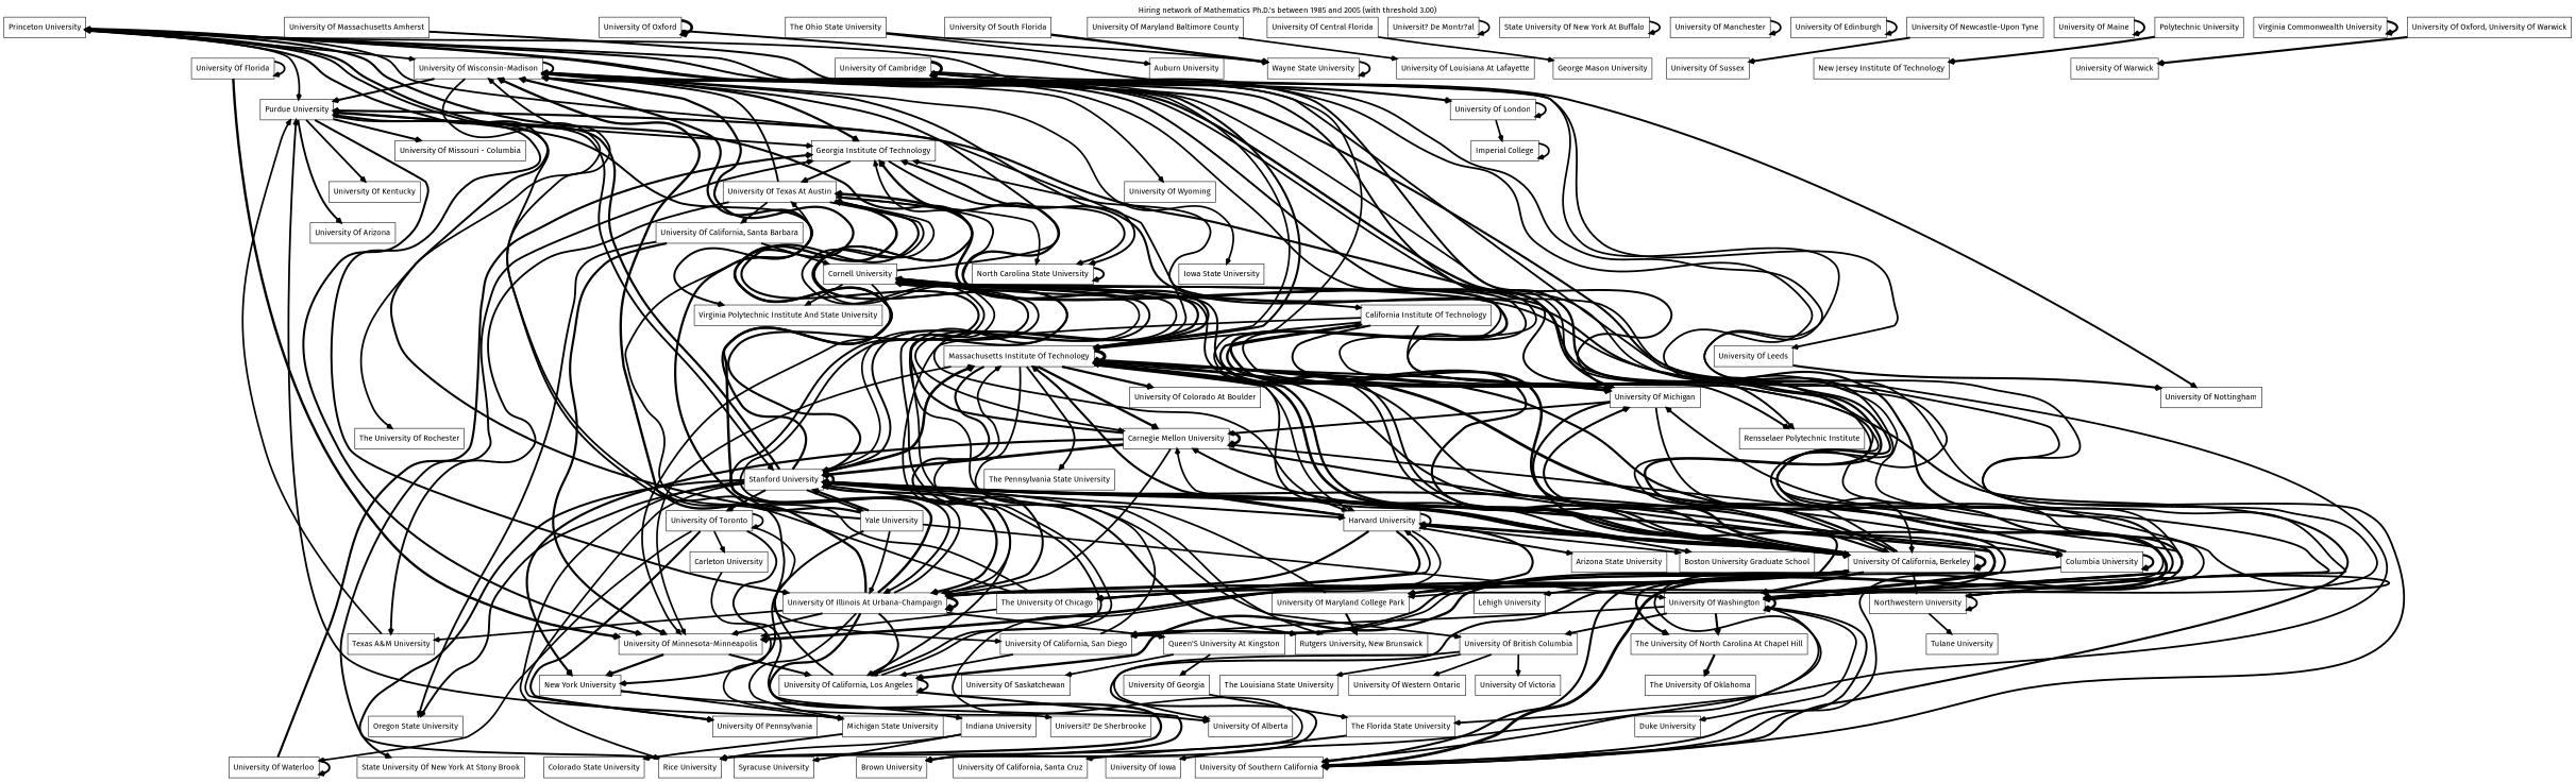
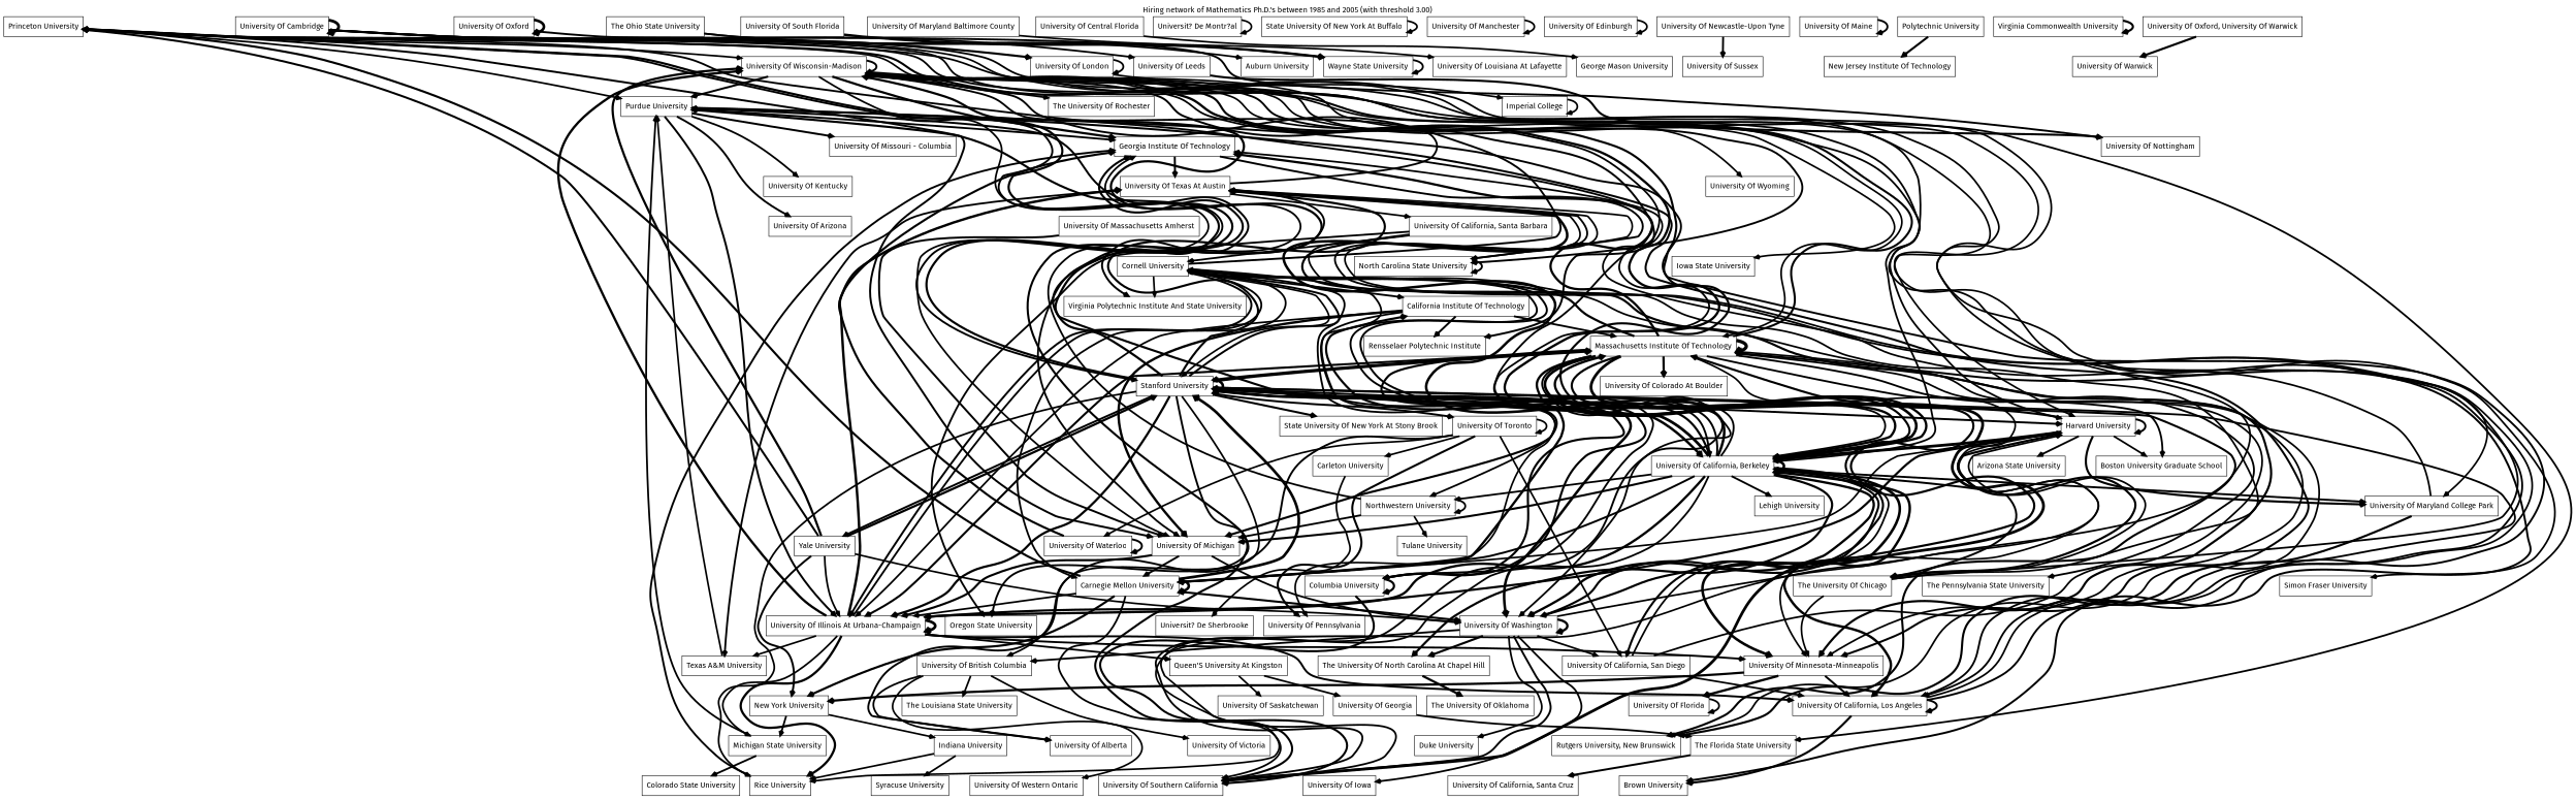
  digraph {
    fontname="Fira Sans"
    label="Hiring network of Mathematics Ph.D.'s between 1985 and 2005 (with threshold 3.00)"
    labelloc=t
    node [fontname="Fira Sans" shape=rectangle]
    edge [arrowhead=vee arrowsize=0.8 fontname="Fira Sans" penwidth=3.1 weight=0.1]
    "Princeton University"
    "University Of Wisconsin-Madison"
    "Harvard University"
    "Massachusetts Institute Of Technology"
    "Stanford University"
    "Purdue University"
    "University Of Michigan"
    "University Of Wyoming"
    "Iowa State University"
    "North Carolina State University"
    "University Of Maryland College Park"
+   "Simon Fraser University"
    "The University Of Rochester"
    "University Of California, Berkeley"
    "Georgia Institute Of Technology"
    "Rensselaer Polytechnic Institute"
    "Rice University"
    "The University Of Chicago"
    "University Of Illinois At Urbana-Champaign"
    "Carnegie Mellon University"
    "Boston University Graduate School"
    "Arizona State University"
    "University Of Minnesota-Minneapolis"
    "Cornell University"
    "University Of Washington"
    "Rutgers University, New Brunswick"
    "University Of Southern California"
    "The Pennsylvania State University"
    "Columbia University"
    "Brown University"
    "University Of Colorado At Boulder"
    "University Of Toronto"
    "University Of Pennsylvania"
    "University Of California, Los Angeles"
    "University Of Texas At Austin"
    "Yale University"
    "University Of British Columbia"
    "Oregon State University"
    "State University Of New York At Stony Brook"
    "Virginia Polytechnic Institute And State University"
    "University Of Kentucky"
    "University Of Arizona"
    "University Of Missouri - Columbia"
    "University Of California, San Diego"
    "California Institute Of Technology"
    "The University Of North Carolina At Chapel Hill"
    "Northwestern University"
    "Lehigh University"
    "Queen'S University At Kingston"
    "University Of Saskatchewan"
    "University Of Georgia"
    "The Florida State University"
    "Michigan State University"
    "Texas A&M University"
    "New York University"
    "University Of Waterloo"
    "Carleton University"
    "University Of Alberta"
    "Universit? De Sherbrooke"
    "University Of Florida"
    "Duke University"
    "University Of Iowa"
    "Indiana University"
    "University Of California, Santa Barbara"
    "Syracuse University"
    "Colorado State University"
    "The Ohio State University"
    "Auburn University"
    "Wayne State University"
    "University Of Western Ontario"
    "University Of Victoria"
    "The Louisiana State University"
    "University Of Maryland Baltimore County"
    "University Of Louisiana At Lafayette"
    "University Of Central Florida"
    "George Mason University"
    "The University Of Oklahoma"
    "Tulane University"
    "University Of London"
    "Imperial College"
    "University Of Cambridge"
    "University Of Leeds"
    "University Of California, Santa Cruz"
    "University Of Nottingham"
    "Universit? De Montr?al"
    "State University Of New York At Buffalo"
    "University Of Manchester"
    "University Of Edinburgh"
    "University Of Newcastle-Upon Tyne"
    "University Of Sussex"
    "University Of Maine"
    "University Of Oxford"
    "University Of Massachusetts Amherst"
    "Polytechnic University"
    "New Jersey Institute Of Technology"
    "Virginia Commonwealth University"
    "University Of Oxford, University Of Warwick"
    "University Of Warwick"
    "University Of South Florida"
    "Princeton University" -> "University Of Wisconsin-Madison"
    "Princeton University" -> "Harvard University" [penwidth=3.3]
    "Princeton University" -> "Massachusetts Institute Of Technology"
    "Princeton University" -> "Stanford University" [penwidth=3.5]
    "Princeton University" -> "Purdue University" [penwidth=3.2]
    "Princeton University" -> "University Of Michigan" [penwidth=3.6]
    "University Of Wisconsin-Madison" -> "University Of Wisconsin-Madison" [penwidth=3.6]
    "University Of Wisconsin-Madison" -> "Purdue University" [penwidth=3.6]
    "University Of Wisconsin-Madison" -> "University Of Michigan" [penwidth=3.2]
    "University Of Wisconsin-Madison" -> "University Of Wyoming"
    "University Of Wisconsin-Madison" -> "Iowa State University"
    "University Of Wisconsin-Madison" -> "North Carolina State University" [penwidth=3.5]
    "University Of Wisconsin-Madison" -> "University Of Maryland College Park"
+   "University Of Wisconsin-Madison" -> "Simon Fraser University" [penwidth=3.2]
    "University Of Wisconsin-Madison" -> "The University Of Rochester" [penwidth=3.2]
    "University Of Wisconsin-Madison" -> "University Of California, Berkeley" [penwidth=3.3]
    "University Of Wisconsin-Madison" -> "Georgia Institute Of Technology" [penwidth=4.1]
    "University Of Wisconsin-Madison" -> "Rensselaer Polytechnic Institute" [penwidth=3.6]
    "Harvard University" -> "Harvard University" [penwidth=3.6]
    "Harvard University" -> "Massachusetts Institute Of Technology" [penwidth=3.9]
    "Harvard University" -> "University Of Maryland College Park" [penwidth=3.9]
    "Harvard University" -> "University Of California, Berkeley" [penwidth=3.7]
    "Harvard University" -> "Rice University"
    "Harvard University" -> "The University Of Chicago" [penwidth=4.0]
    "Harvard University" -> "University Of Illinois At Urbana-Champaign" [penwidth=4.0]
    "Harvard University" -> "Carnegie Mellon University"
    "Harvard University" -> "Boston University Graduate School" [penwidth=3.2]
    "Harvard University" -> "Arizona State University" [penwidth=3.4]
    "Massachusetts Institute Of Technology" -> "Princeton University" [penwidth=3.8]
    "Massachusetts Institute Of Technology" -> "Massachusetts Institute Of Technology" [penwidth=6.0]
+   "Massachusetts Institute Of Technology" -> "Stanford University" [penwidth=4.0]
    "Massachusetts Institute Of Technology" -> "University Of Michigan" [penwidth=3.9]
    "Massachusetts Institute Of Technology" -> "University Of California, Berkeley" [penwidth=4.9]
    "Massachusetts Institute Of Technology" -> "Georgia Institute Of Technology" [penwidth=4.2]
    "Massachusetts Institute Of Technology" -> "University Of Illinois At Urbana-Champaign" [penwidth=3.8]
    "Massachusetts Institute Of Technology" -> "Carnegie Mellon University" [penwidth=4.3]
    "Massachusetts Institute Of Technology" -> "Boston University Graduate School" [penwidth=3.4]
    "Massachusetts Institute Of Technology" -> "University Of Minnesota-Minneapolis"
    "Massachusetts Institute Of Technology" -> "Cornell University" [penwidth=4.1]
    "Massachusetts Institute Of Technology" -> "University Of Washington" [penwidth=4.0]
    "Massachusetts Institute Of Technology" -> "Rutgers University, New Brunswick" [penwidth=3.2]
    "Massachusetts Institute Of Technology" -> "University Of Southern California" [penwidth=5.1]
    "Massachusetts Institute Of Technology" -> "The Pennsylvania State University" [penwidth=3.4]
    "Massachusetts Institute Of Technology" -> "Columbia University" [penwidth=3.5]
    "Massachusetts Institute Of Technology" -> "Brown University" [penwidth=3.6]
    "Massachusetts Institute Of Technology" -> "University Of Colorado At Boulder" [penwidth=4.1]
    "Stanford University" -> "Princeton University" [penwidth=4.0]
    "Stanford University" -> "University Of Wisconsin-Madison" [penwidth=4.1]
    "Stanford University" -> "Harvard University" [penwidth=3.6]
    "Stanford University" -> "Massachusetts Institute Of Technology" [penwidth=4.8]
    "Stanford University" -> "Stanford University" [penwidth=4.8]
    "Stanford University" -> "University Of California, Berkeley" [penwidth=4.6]
    "Stanford University" -> "Rice University" [penwidth=3.2]
    "Stanford University" -> "University Of Illinois At Urbana-Champaign" [penwidth=4.1]
    "Stanford University" -> "Cornell University" [penwidth=3.6]
    "Stanford University" -> "University Of Washington" [penwidth=4.7]
    "Stanford University" -> "Rutgers University, New Brunswick" [penwidth=3.8]
    "Stanford University" -> "Columbia University" [penwidth=3.9]
    "Stanford University" -> "University Of Toronto" [penwidth=3.6]
    "Stanford University" -> "University Of Pennsylvania"
    "Stanford University" -> "University Of California, Los Angeles" [penwidth=3.4]
    "Stanford University" -> "University Of Texas At Austin" [penwidth=3.9]
    "Stanford University" -> "Yale University" [penwidth=3.6]
    "Stanford University" -> "University Of British Columbia" [penwidth=3.2]
    "Stanford University" -> "Oregon State University" [penwidth=3.5]
    "Stanford University" -> "State University Of New York At Stony Brook" [penwidth=3.7]
    "Purdue University" -> "Georgia Institute Of Technology" [penwidth=3.4]
    "Purdue University" -> "University Of Illinois At Urbana-Champaign" [penwidth=3.6]
    "Purdue University" -> "University Of Minnesota-Minneapolis" [penwidth=3.7]
    "Purdue University" -> "Virginia Polytechnic Institute And State University" [penwidth=3.6]
    "Purdue University" -> "University Of Kentucky" [penwidth=3.3]
    "Purdue University" -> "University Of Arizona" [penwidth=3.5]
    "Purdue University" -> "University Of Missouri - Columbia" [penwidth=3.6]
    "University Of Michigan" -> "University Of Illinois At Urbana-Champaign" [penwidth=3.9]
    "University Of Michigan" -> "Carnegie Mellon University" [penwidth=3.5]
    "University Of Michigan" -> "University Of Washington" [penwidth=3.3]
    "North Carolina State University" -> "North Carolina State University" [penwidth=3.5]
    "University Of Maryland College Park" -> "Georgia Institute Of Technology" [penwidth=3.2]
    "University Of Maryland College Park" -> "Rutgers University, New Brunswick" [penwidth=3.9]
    "University Of California, Berkeley" -> "Princeton University" [penwidth=3.4]
    "University Of California, Berkeley" -> "University Of Wisconsin-Madison" [penwidth=4.3]
    "University Of California, Berkeley" -> "Harvard University" [penwidth=3.6]
    "University Of California, Berkeley" -> "Massachusetts Institute Of Technology" [penwidth=4.3]
    "University Of California, Berkeley" -> "Stanford University" [penwidth=5.1]
    "University Of California, Berkeley" -> "University Of Michigan" [penwidth=3.8]
    "University Of California, Berkeley" -> "University Of Maryland College Park" [penwidth=3.5]
    "University Of California, Berkeley" -> "University Of California, Berkeley" [penwidth=4.7]
    "University Of California, Berkeley" -> "The University Of Chicago" [penwidth=3.6]
    "University Of California, Berkeley" -> "University Of Illinois At Urbana-Champaign" [penwidth=4.3]
    "University Of California, Berkeley" -> "Carnegie Mellon University" [penwidth=3.6]
    "University Of California, Berkeley" -> "University Of Minnesota-Minneapolis" [penwidth=4.8]
    "University Of California, Berkeley" -> "Cornell University" [penwidth=3.6]
    "University Of California, Berkeley" -> "University Of Washington" [penwidth=4.3]
    "University Of California, Berkeley" -> "University Of Southern California" [penwidth=3.3]
    "University Of California, Berkeley" -> "University Of California, Los Angeles" [penwidth=4.5]
    "University Of California, Berkeley" -> "University Of Texas At Austin" [penwidth=4.7]
    "University Of California, Berkeley" -> "University Of California, San Diego" [penwidth=3.8]
    "University Of California, Berkeley" -> "California Institute Of Technology" [penwidth=4.0]
    "University Of California, Berkeley" -> "The University Of North Carolina At Chapel Hill" [penwidth=4.0]
    "University Of California, Berkeley" -> "Northwestern University" [penwidth=3.3]
    "University Of California, Berkeley" -> "Lehigh University" [penwidth=3.4]
    "Georgia Institute Of Technology" -> "North Carolina State University" [penwidth=3.5]
    "Georgia Institute Of Technology" -> "University Of Texas At Austin" [penwidth=3.6]
    "Rice University" -> "Georgia Institute Of Technology" [penwidth=3.5]
    "The University Of Chicago" -> "University Of Wisconsin-Madison" [penwidth=3.3]
    "The University Of Chicago" -> "Harvard University" [penwidth=3.2]
    "The University Of Chicago" -> "University Of Minnesota-Minneapolis"
    "The University Of Chicago" -> "University Of Texas At Austin" [penwidth=3.2]
    "University Of Illinois At Urbana-Champaign" -> "University Of Wisconsin-Madison" [penwidth=4.3]
    "University Of Illinois At Urbana-Champaign" -> "Rice University" [penwidth=4.2]
    "University Of Illinois At Urbana-Champaign" -> "University Of Illinois At Urbana-Champaign" [penwidth=5.0]
    "University Of Illinois At Urbana-Champaign" -> "University Of Minnesota-Minneapolis" [penwidth=3.5]
    "University Of Illinois At Urbana-Champaign" -> "Cornell University" [penwidth=3.4]
    "University Of Illinois At Urbana-Champaign" -> "University Of California, Los Angeles" [penwidth=3.6]
    "University Of Illinois At Urbana-Champaign" -> "University Of Texas At Austin" [penwidth=4.5]
    "University Of Illinois At Urbana-Champaign" -> "Queen'S University At Kingston" [penwidth=3.3]
    "University Of Illinois At Urbana-Champaign" -> "Michigan State University" [penwidth=3.2]
    "University Of Illinois At Urbana-Champaign" -> "Texas A&M University"
    "Carnegie Mellon University" -> "Princeton University" [penwidth=3.9]
    "Carnegie Mellon University" -> "Stanford University" [penwidth=4.9]
    "Carnegie Mellon University" -> "University Of Illinois At Urbana-Champaign" [penwidth=3.2]
    "Carnegie Mellon University" -> "Carnegie Mellon University" [penwidth=4.8]
    "Carnegie Mellon University" -> "University Of Washington" [penwidth=3.8]
    "Carnegie Mellon University" -> "University Of Southern California" [penwidth=3.3]
    "Carnegie Mellon University" -> "New York University" [penwidth=4.0]
    "University Of Minnesota-Minneapolis" -> "University Of California, Los Angeles" [penwidth=3.6]
    "University Of Minnesota-Minneapolis" -> "New York University" [penwidth=4.1]
-   "University Of Florida" -> "University Of Minnesota-Minneapolis" [penwidth=4.4]
+   "University Of Minnesota-Minneapolis" -> "University Of Florida" [penwidth=4.4]
    "Cornell University" -> "University Of Wisconsin-Madison" [penwidth=3.5]
    "Cornell University" -> "Stanford University"
    "Cornell University" -> "University Of California, Berkeley" [penwidth=3.5]
    "Cornell University" -> "University Of Illinois At Urbana-Champaign" [penwidth=3.6]
    "Cornell University" -> "Carnegie Mellon University" [penwidth=3.3]
    "Cornell University" -> "University Of Minnesota-Minneapolis" [penwidth=3.2]
    "Cornell University" -> "University Of Washington" [penwidth=3.3]
    "Cornell University" -> "Virginia Polytechnic Institute And State University"
    "Cornell University" -> "California Institute Of Technology" [penwidth=3.4]
    "University Of Washington" -> "Princeton University" [penwidth=3.2]
    "University Of Washington" -> "University Of Wisconsin-Madison" [penwidth=3.9]
    "University Of Washington" -> "University Of Washington" [penwidth=4.3]
    "University Of Washington" -> "University Of Southern California" [penwidth=3.5]
    "University Of Washington" -> "University Of British Columbia" [penwidth=3.4]
    "University Of Washington" -> "University Of California, San Diego" [penwidth=3.2]
    "University Of Washington" -> "The University Of North Carolina At Chapel Hill" [penwidth=3.9]
    "University Of Washington" -> "Duke University" [penwidth=3.2]
    "University Of Washington" -> "University Of Iowa" [penwidth=3.3]
    "University Of Southern California" -> "Georgia Institute Of Technology" [penwidth=3.8]
    "University Of Southern California" -> "Cornell University" [penwidth=3.4]
    "Columbia University" -> "Purdue University" [penwidth=3.9]
    "Columbia University" -> "University Of Southern California" [penwidth=3.8]
    "Columbia University" -> "Columbia University" [penwidth=4.0]
    "University Of Toronto" -> "University Of Toronto" [penwidth=3.2]
    "University Of Toronto" -> "University Of Pennsylvania" [penwidth=3.8]
    "University Of Toronto" -> "University Of California, San Diego"
    "University Of Toronto" -> "University Of Waterloo"
    "University Of Toronto" -> "Carleton University"
    "University Of Toronto" -> "University Of Alberta" [penwidth=3.5]
    "University Of California, Los Angeles" -> "Purdue University" [penwidth=3.5]
    "University Of California, Los Angeles" -> "Brown University" [penwidth=3.9]
    "University Of California, Los Angeles" -> "University Of California, Los Angeles" [penwidth=3.6]
    "University Of California, Los Angeles" -> "University Of Texas At Austin" [penwidth=3.2]
    "University Of Texas At Austin" -> "University Of Wisconsin-Madison" [penwidth=3.4]
    "University Of Texas At Austin" -> "University Of Michigan" [penwidth=3.4]
    "University Of Texas At Austin" -> "North Carolina State University"
    "University Of Texas At Austin" -> "University Of California, Los Angeles" [penwidth=3.4]
    "University Of Texas At Austin" -> "Texas A&M University" [penwidth=3.4]
    "University Of Texas At Austin" -> "University Of California, Santa Barbara"
    "Yale University" -> "Princeton University" [penwidth=3.7]
    "Yale University" -> "University Of Wisconsin-Madison" [penwidth=4.1]
    "Yale University" -> "Stanford University" [penwidth=4.1]
    "Yale University" -> "University Of Illinois At Urbana-Champaign" [penwidth=3.2]
    "Yale University" -> "University Of Washington"
    "Yale University" -> "New York University" [penwidth=3.6]
    "University Of British Columbia" -> "University Of Alberta" [penwidth=3.3]
    "University Of British Columbia" -> "University Of Western Ontario"
    "University Of British Columbia" -> "University Of Victoria"
    "University Of British Columbia" -> "The Louisiana State University" [penwidth=3.2]
    "University Of California, San Diego" -> "Massachusetts Institute Of Technology" [penwidth=3.2]
    "University Of California, San Diego" -> "University Of California, Berkeley" [penwidth=3.2]
    "University Of California, San Diego" -> "University Of California, Los Angeles" [penwidth=3.2]
    "California Institute Of Technology" -> "Massachusetts Institute Of Technology" [penwidth=3.4]
    "California Institute Of Technology" -> "University Of Michigan" [penwidth=4.4]
    "California Institute Of Technology" -> "Rensselaer Polytechnic Institute" [penwidth=3.6]
    "California Institute Of Technology" -> "University Of Illinois At Urbana-Champaign" [penwidth=3.2]
    "California Institute Of Technology" -> "Northwestern University" [penwidth=3.3]
    "The University Of North Carolina At Chapel Hill" -> "The University Of Oklahoma" [penwidth=4.1]
    "Northwestern University" -> "University Of Michigan" [penwidth=3.4]
    "Northwestern University" -> "Georgia Institute Of Technology" [penwidth=3.3]
    "Northwestern University" -> "Northwestern University" [penwidth=3.3]
    "Northwestern University" -> "Tulane University"
    "Queen'S University At Kingston" -> "University Of Saskatchewan"
    "Queen'S University At Kingston" -> "University Of Georgia" [penwidth=3.2]
    "University Of Georgia" -> "The Florida State University" [penwidth=3.3]
    "The Florida State University" -> "University Of California, Santa Cruz" [penwidth=3.6]
    "Michigan State University" -> "Purdue University" [penwidth=3.3]
    "Michigan State University" -> "Colorado State University" [penwidth=3.4]
    "Texas A&M University" -> "Purdue University"
    "New York University" -> "Michigan State University" [penwidth=3.3]
    "New York University" -> "Indiana University"
    "University Of Waterloo" -> "Georgia Institute Of Technology" [penwidth=3.9]
    "University Of Waterloo" -> "University Of Waterloo" [penwidth=3.6]
    "Carleton University" -> "Universit? De Sherbrooke"
    "University Of Florida" -> "University Of Florida" [penwidth=3.3]
    "Indiana University" -> "Rice University"
    "Indiana University" -> "Syracuse University" [penwidth=3.2]
    "University Of California, Santa Barbara" -> "University Of Minnesota-Minneapolis" [penwidth=4.0]
    "University Of California, Santa Barbara" -> "Cornell University" [penwidth=3.3]
    "University Of California, Santa Barbara" -> "Oregon State University" [penwidth=3.4]
    "The Ohio State University" -> "Auburn University"
    "The Ohio State University" -> "Wayne State University" [penwidth=3.2]
    "Wayne State University" -> "Wayne State University" [penwidth=3.4]
    "University Of Maryland Baltimore County" -> "University Of Louisiana At Lafayette"
    "University Of Central Florida" -> "George Mason University"
    "University Of London" -> "University Of London" [penwidth=3.3]
    "University Of London" -> "Imperial College"
    "Imperial College" -> "Imperial College" [penwidth=3.2]
    "University Of Cambridge" -> "Harvard University"
    "University Of Cambridge" -> "University Of California, Berkeley" [penwidth=3.3]
    "University Of Cambridge" -> "The Florida State University" [penwidth=3.3]
    "University Of Cambridge" -> "University Of London" [penwidth=3.9]
    "University Of Cambridge" -> "University Of Cambridge" [penwidth=5.2]
    "University Of Cambridge" -> "University Of Leeds" [penwidth=3.3]
    "University Of Leeds" -> "University Of Nottingham" [penwidth=3.8]
    "Universit? De Montr?al" -> "Universit? De Montr?al"
    "State University Of New York At Buffalo" -> "State University Of New York At Buffalo" [penwidth=3.2]
    "University Of Manchester" -> "University Of Manchester" [penwidth=3.2]
    "University Of Edinburgh" -> "University Of Edinburgh" [penwidth=3.2]
    "University Of Newcastle-Upon Tyne" -> "University Of Sussex" [penwidth=3.5]
    "University Of Maine" -> "University Of Maine" [penwidth=3.5]
    "University Of Oxford" -> "University Of Nottingham" [penwidth=3.5]
    "University Of Oxford" -> "University Of Oxford" [penwidth=4.9]
    "University Of Massachusetts Amherst" -> "University Of Michigan" [penwidth=3.6]
    "Polytechnic University" -> "New Jersey Institute Of Technology" [penwidth=3.8]
    "Virginia Commonwealth University" -> "Virginia Commonwealth University" [penwidth=3.9]
    "University Of Oxford, University Of Warwick" -> "University Of Warwick" [penwidth=3.9]
    "University Of South Florida" -> "Wayne State University" [penwidth=4.4]
  }
